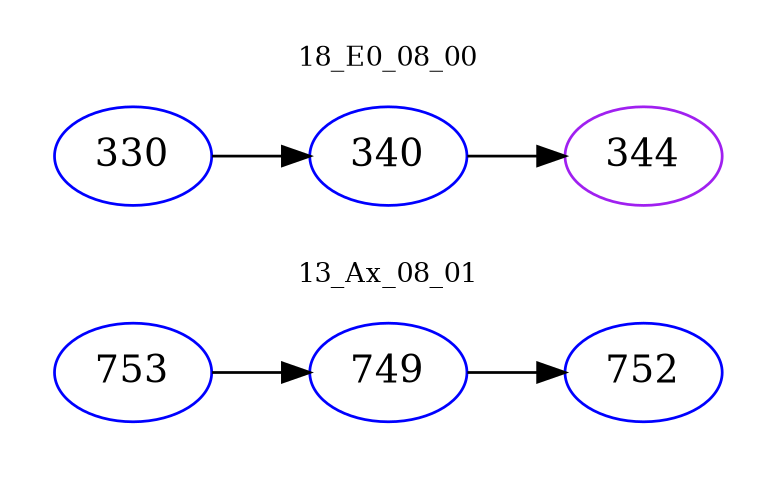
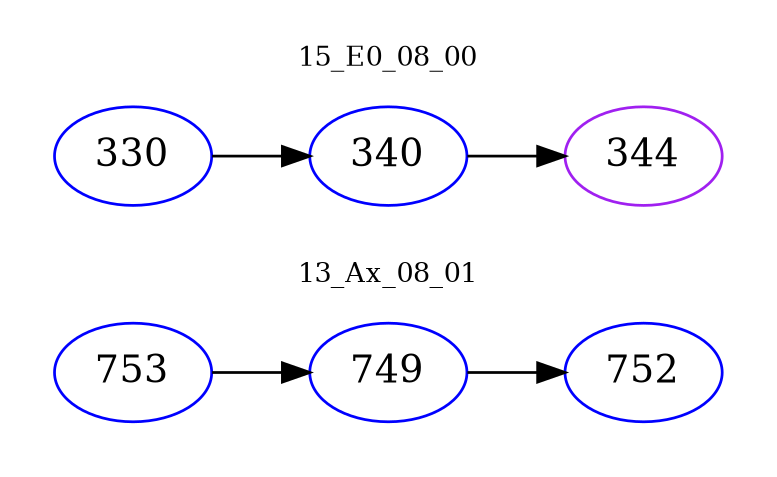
  digraph {
    rankdir=LR
    node [color=blue]
    edge [color=black]
    n1 [label=753]
    n2 [label=749]
    n3 [label=752]
    n4 [label=330]
    n5 [label=340]
    n6 [color=purple label=344]
    subgraph cluster_1 {
      color=white
      fontsize=10
      label="13_Ax_08_01"
      n1
      n2
      n3
    }
    subgraph cluster_2 {
      color=white
      fontsize=10
-     label="18_E0_08_00"
+     label="15_E0_08_00"
      n4
      n5
      n6
    }
    n1 -> n2
    n2 -> n3
    n4 -> n5
    n5 -> n6
  }
